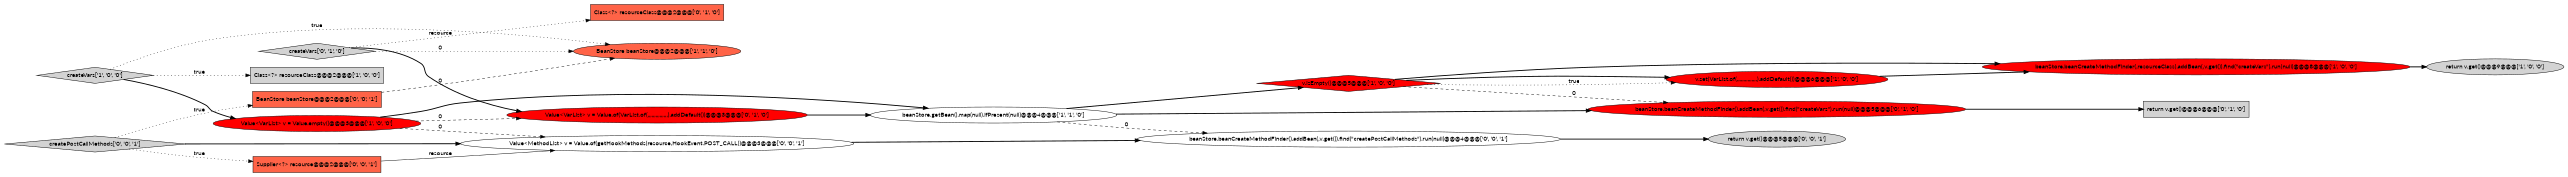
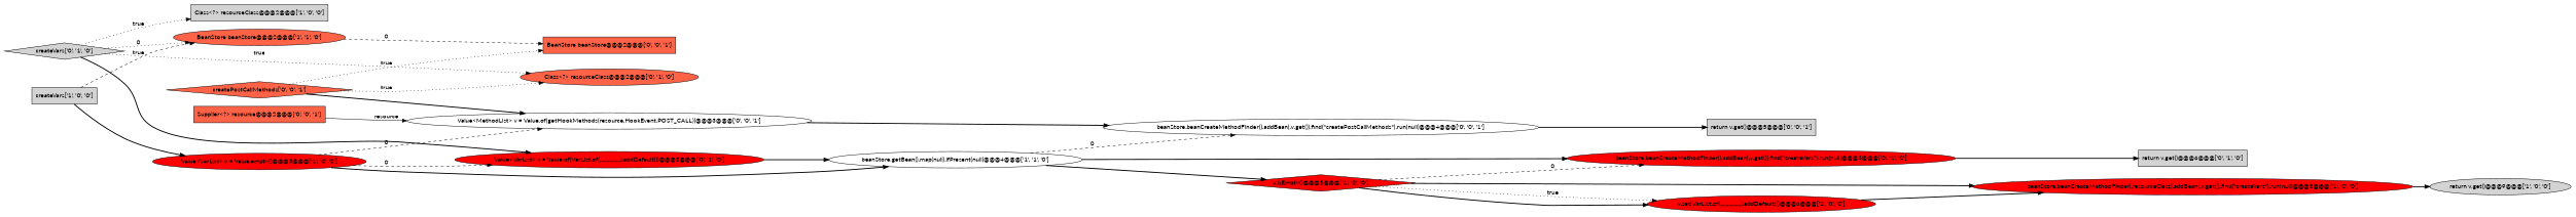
  digraph {
    fontname=Lato
    rankdir=LR
    node [fillcolor=lightgray fontname=Lato shape=ellipse style=filled]
    edge [fontname=Lato style=bold]
-   n1 [fillcolor=tomato label="Class<?> resourceClass@@@2@@@['0', '1', '0']" shape=box]
+   n1 [fillcolor=tomato label="Class<?> resourceClass@@@2@@@['0', '1', '0']"]
    n2 [fillcolor=white label="Value<MethodList> v = Value.of(getHookMethods(resource,HookEvent.POST_CALL))@@@3@@@['0', '0', '1']"]
    n3 [fillcolor=white label="beanStore.beanCreateMethodFinder().addBean(,v.get()).find(\"createPostCallMethods\").run(null)@@@4@@@['0', '0', '1']"]
-   n4 [label="return v.get()@@@5@@@['0', '0', '1']"]
+   n4 [label="return v.get()@@@5@@@['0', '0', '1']" shape=box]
    n5 [fillcolor=red label="v.set(VarList.of(,,,,,,,,,,,,,,,).addDefault())@@@6@@@['1', '0', '0']"]
    n6 [fillcolor=red label="beanStore.beanCreateMethodFinder(,resourceClass).addBean(,v.get()).find(\"createVars\").run(null)@@@8@@@['1', '0', '0']"]
    n7 [label="return v.get()@@@9@@@['1', '0', '0']"]
    n8 [label="createVars['0', '1', '0']" shape=diamond]
    n9 [fillcolor=red label="Value<VarList> v = Value.of(VarList.of(,,,,,,,,,,,,,,,).addDefault())@@@3@@@['0', '1', '0']"]
    n10 [fillcolor=tomato label="BeanStore beanStore@@@2@@@['1', '1', '0']"]
    n11 [fillcolor=white label="beanStore.getBean().map(null).ifPresent(null)@@@4@@@['1', '1', '0']"]
    n12 [fillcolor=tomato label="BeanStore beanStore@@@2@@@['0', '0', '1']" shape=box]
    n13 [fillcolor=red label="Value<VarList> v = Value.empty()@@@3@@@['1', '0', '0']"]
    n14 [fillcolor=red label="v.isEmpty()@@@5@@@['1', '0', '0']" shape=diamond]
    n15 [fillcolor=red label="beanStore.beanCreateMethodFinder().addBean(,v.get()).find(\"createVars\").run(null)@@@5@@@['0', '1', '0']"]
-   n16 [label="createPostCallMethods['0', '0', '1']" shape=diamond]
+   n16 [fillcolor=tomato label="createPostCallMethods['0', '0', '1']" shape=diamond]
    n17 [fillcolor=tomato label="Supplier<?> resource@@@2@@@['0', '0', '1']" shape=box]
    n18 [label="return v.get()@@@6@@@['0', '1', '0']" shape=box]
-   n19 [label="createVars['1', '0', '0']" shape=diamond]
+   n19 [label="createVars['1', '0', '0']" shape=box]
    n20 [label="Class<?> resourceClass@@@2@@@['1', '0', '0']" shape=box]
    n2 -> n3
    n3 -> n4
    n5 -> n6
    n6 -> n7
-   n8 -> n1 [label=resource style=dotted]
+   n8 -> n1 [label=true style=dotted]
    n8 -> n9
    n8 -> n10 [label=0 style=dotted]
    n9 -> n11
-   n12 -> n10 [label=0 style=dashed]
+   n10 -> n12 [label=0 style=dashed]
    n11 -> n3 [label=0 style=dashed]
    n11 -> n14
    n11 -> n15
    n13 -> n2 [label=0 style=dashed]
    n13 -> n9 [label=0 style=dashed]
    n13 -> n11
    n14 -> n5
    n14 -> n5 [label=true style=dotted]
    n14 -> n6
    n14 -> n15 [label=0 style=dashed]
    n15 -> n18
    n16 -> n2
    n16 -> n12 [label=true style=dotted]
-   n16 -> n17 [label=true style=dotted]
+   n16 -> n1 [label=true style=dotted]
    n17 -> n2 [label=resource style=solid]
-   n19 -> n10 [label=true style=dotted]
+   n19 -> n10 [label=true style=dashed]
    n19 -> n13
-   n19 -> n20 [label=true style=dotted]
+   n8 -> n20 [label=true style=dotted]
  }
